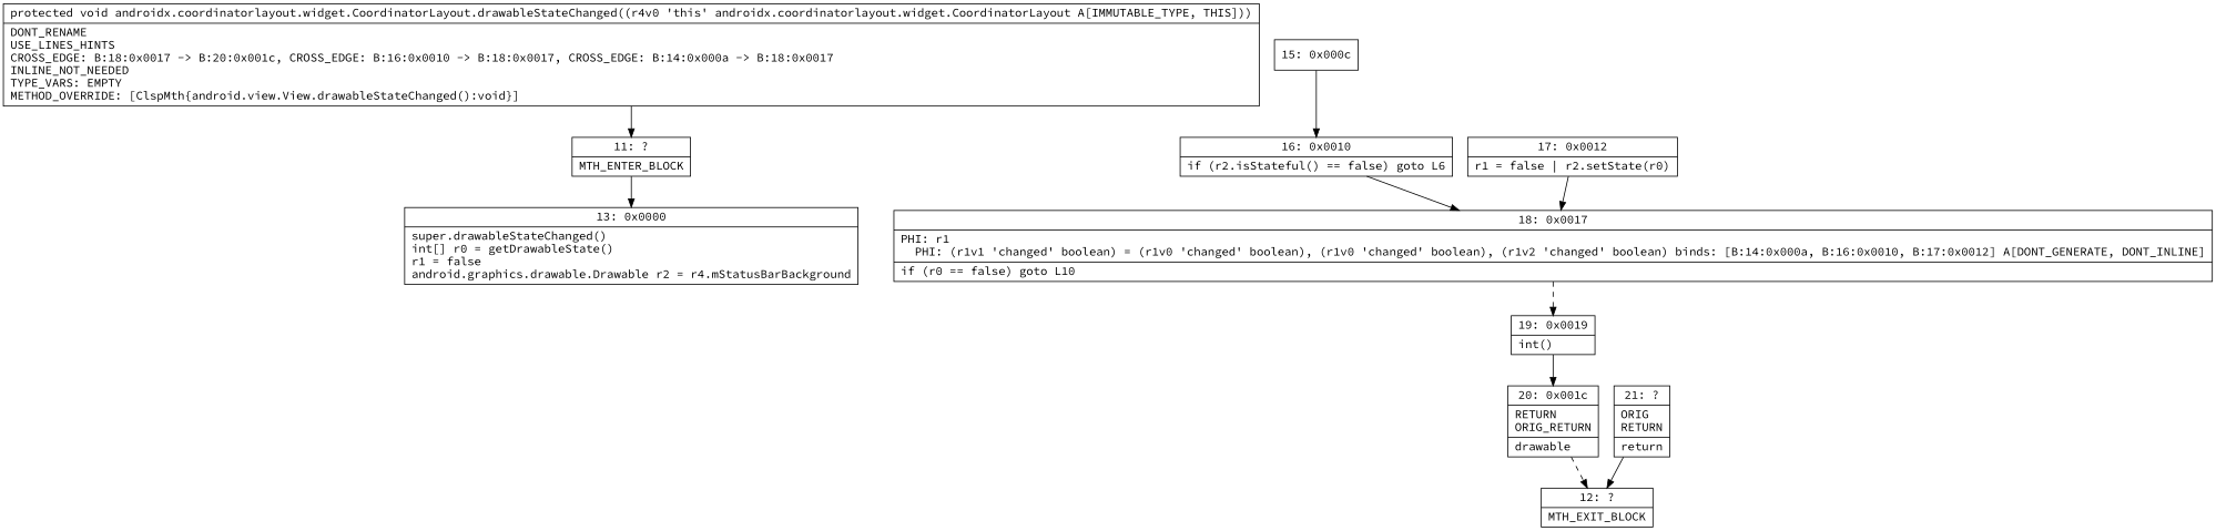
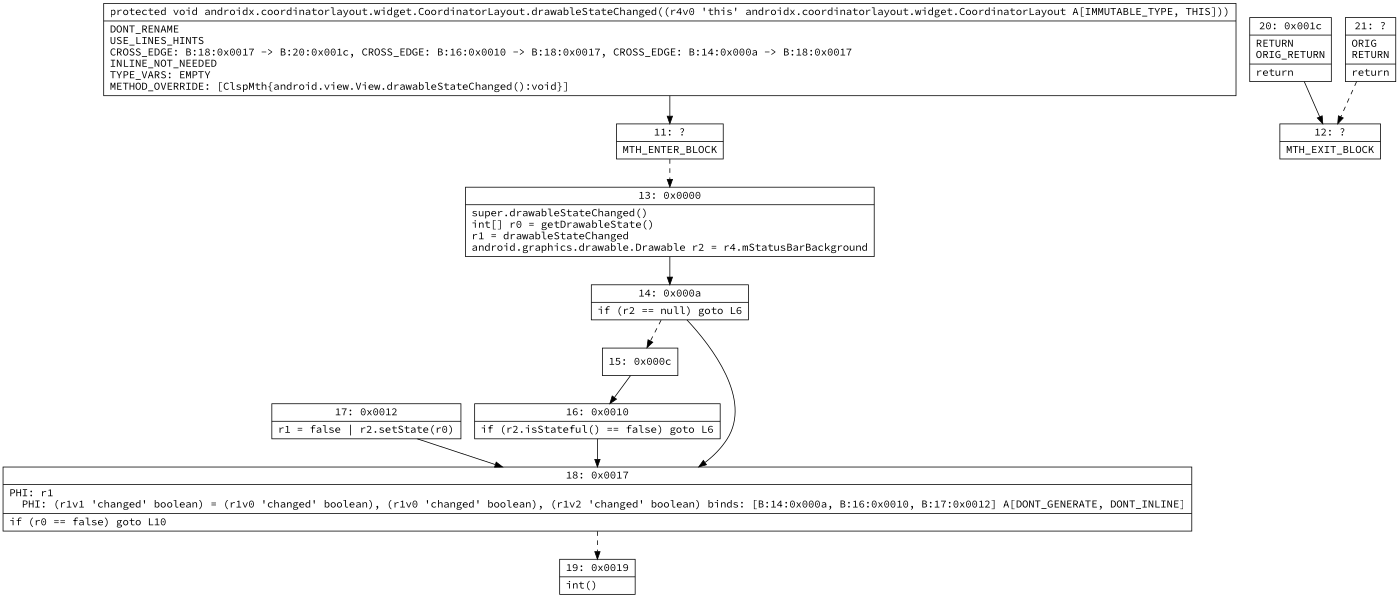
  digraph {
    fontname="Source Code Pro"
    node [fontname="Source Code Pro" shape=record]
    edge [fontname="Source Code Pro"]
    n1 [label="{11\:\ ?|MTH_ENTER_BLOCK\l}"]
-   n2 [label="{13\:\ 0x0000|super.drawableStateChanged()\lint[] r0 = getDrawableState()\lr1 = false\landroid.graphics.drawable.Drawable r2 = r4.mStatusBarBackground\l}"]
+   n2 [label="{13\:\ 0x0000|super.drawableStateChanged()\lint[] r0 = getDrawableState()\lr1 = drawableStateChanged\landroid.graphics.drawable.Drawable r2 = r4.mStatusBarBackground\l}"]
+   n3 [label="{14\:\ 0x000a|if (r2 == null) goto L6\l}"]
    n4 [label="{15\:\ 0x000c}"]
    n5 [label="{18\:\ 0x0017|PHI: r1 \l  PHI: (r1v1 'changed' boolean) = (r1v0 'changed' boolean), (r1v0 'changed' boolean), (r1v2 'changed' boolean) binds: [B:14:0x000a, B:16:0x0010, B:17:0x0012] A[DONT_GENERATE, DONT_INLINE]\l|if (r0 == false) goto L10\l}"]
    n6 [label="{16\:\ 0x0010|if (r2.isStateful() == false) goto L6\l}"]
    n7 [label="{19\:\ 0x0019|int()\l}"]
    n8 [label="{17\:\ 0x0012|r1 = false \| r2.setState(r0)\l}"]
-   n9 [label="{20\:\ 0x001c|RETURN\lORIG_RETURN\l|drawable\l}"]
+   n9 [label="{20\:\ 0x001c|RETURN\lORIG_RETURN\l|return\l}"]
    n10 [label="{21\:\ ?|ORIG\lRETURN\l|return\l}"]
    n11 [label="{12\:\ ?|MTH_EXIT_BLOCK\l}"]
    n12 [label="{protected void androidx.coordinatorlayout.widget.CoordinatorLayout.drawableStateChanged((r4v0 'this' androidx.coordinatorlayout.widget.CoordinatorLayout A[IMMUTABLE_TYPE, THIS]))  | DONT_RENAME\lUSE_LINES_HINTS\lCROSS_EDGE: B:18:0x0017 \-\> B:20:0x001c, CROSS_EDGE: B:16:0x0010 \-\> B:18:0x0017, CROSS_EDGE: B:14:0x000a \-\> B:18:0x0017\lINLINE_NOT_NEEDED\lTYPE_VARS: EMPTY\lMETHOD_OVERRIDE: [ClspMth\{android.view.View.drawableStateChanged():void\}]\l}"]
-   n1 -> n2
+   n1 -> n2 [style=dashed]
+   n2 -> n3
+   n3 -> n4 [style=dashed]
+   n3 -> n5
    n4 -> n6
    n5 -> n7 [style=dashed]
    n6 -> n5
-   n7 -> n9
    n8 -> n5
-   n9 -> n11 [style=dashed]
-   n10 -> n11
+   n9 -> n11
+   n10 -> n11 [style=dashed]
    n12 -> n1
  }
